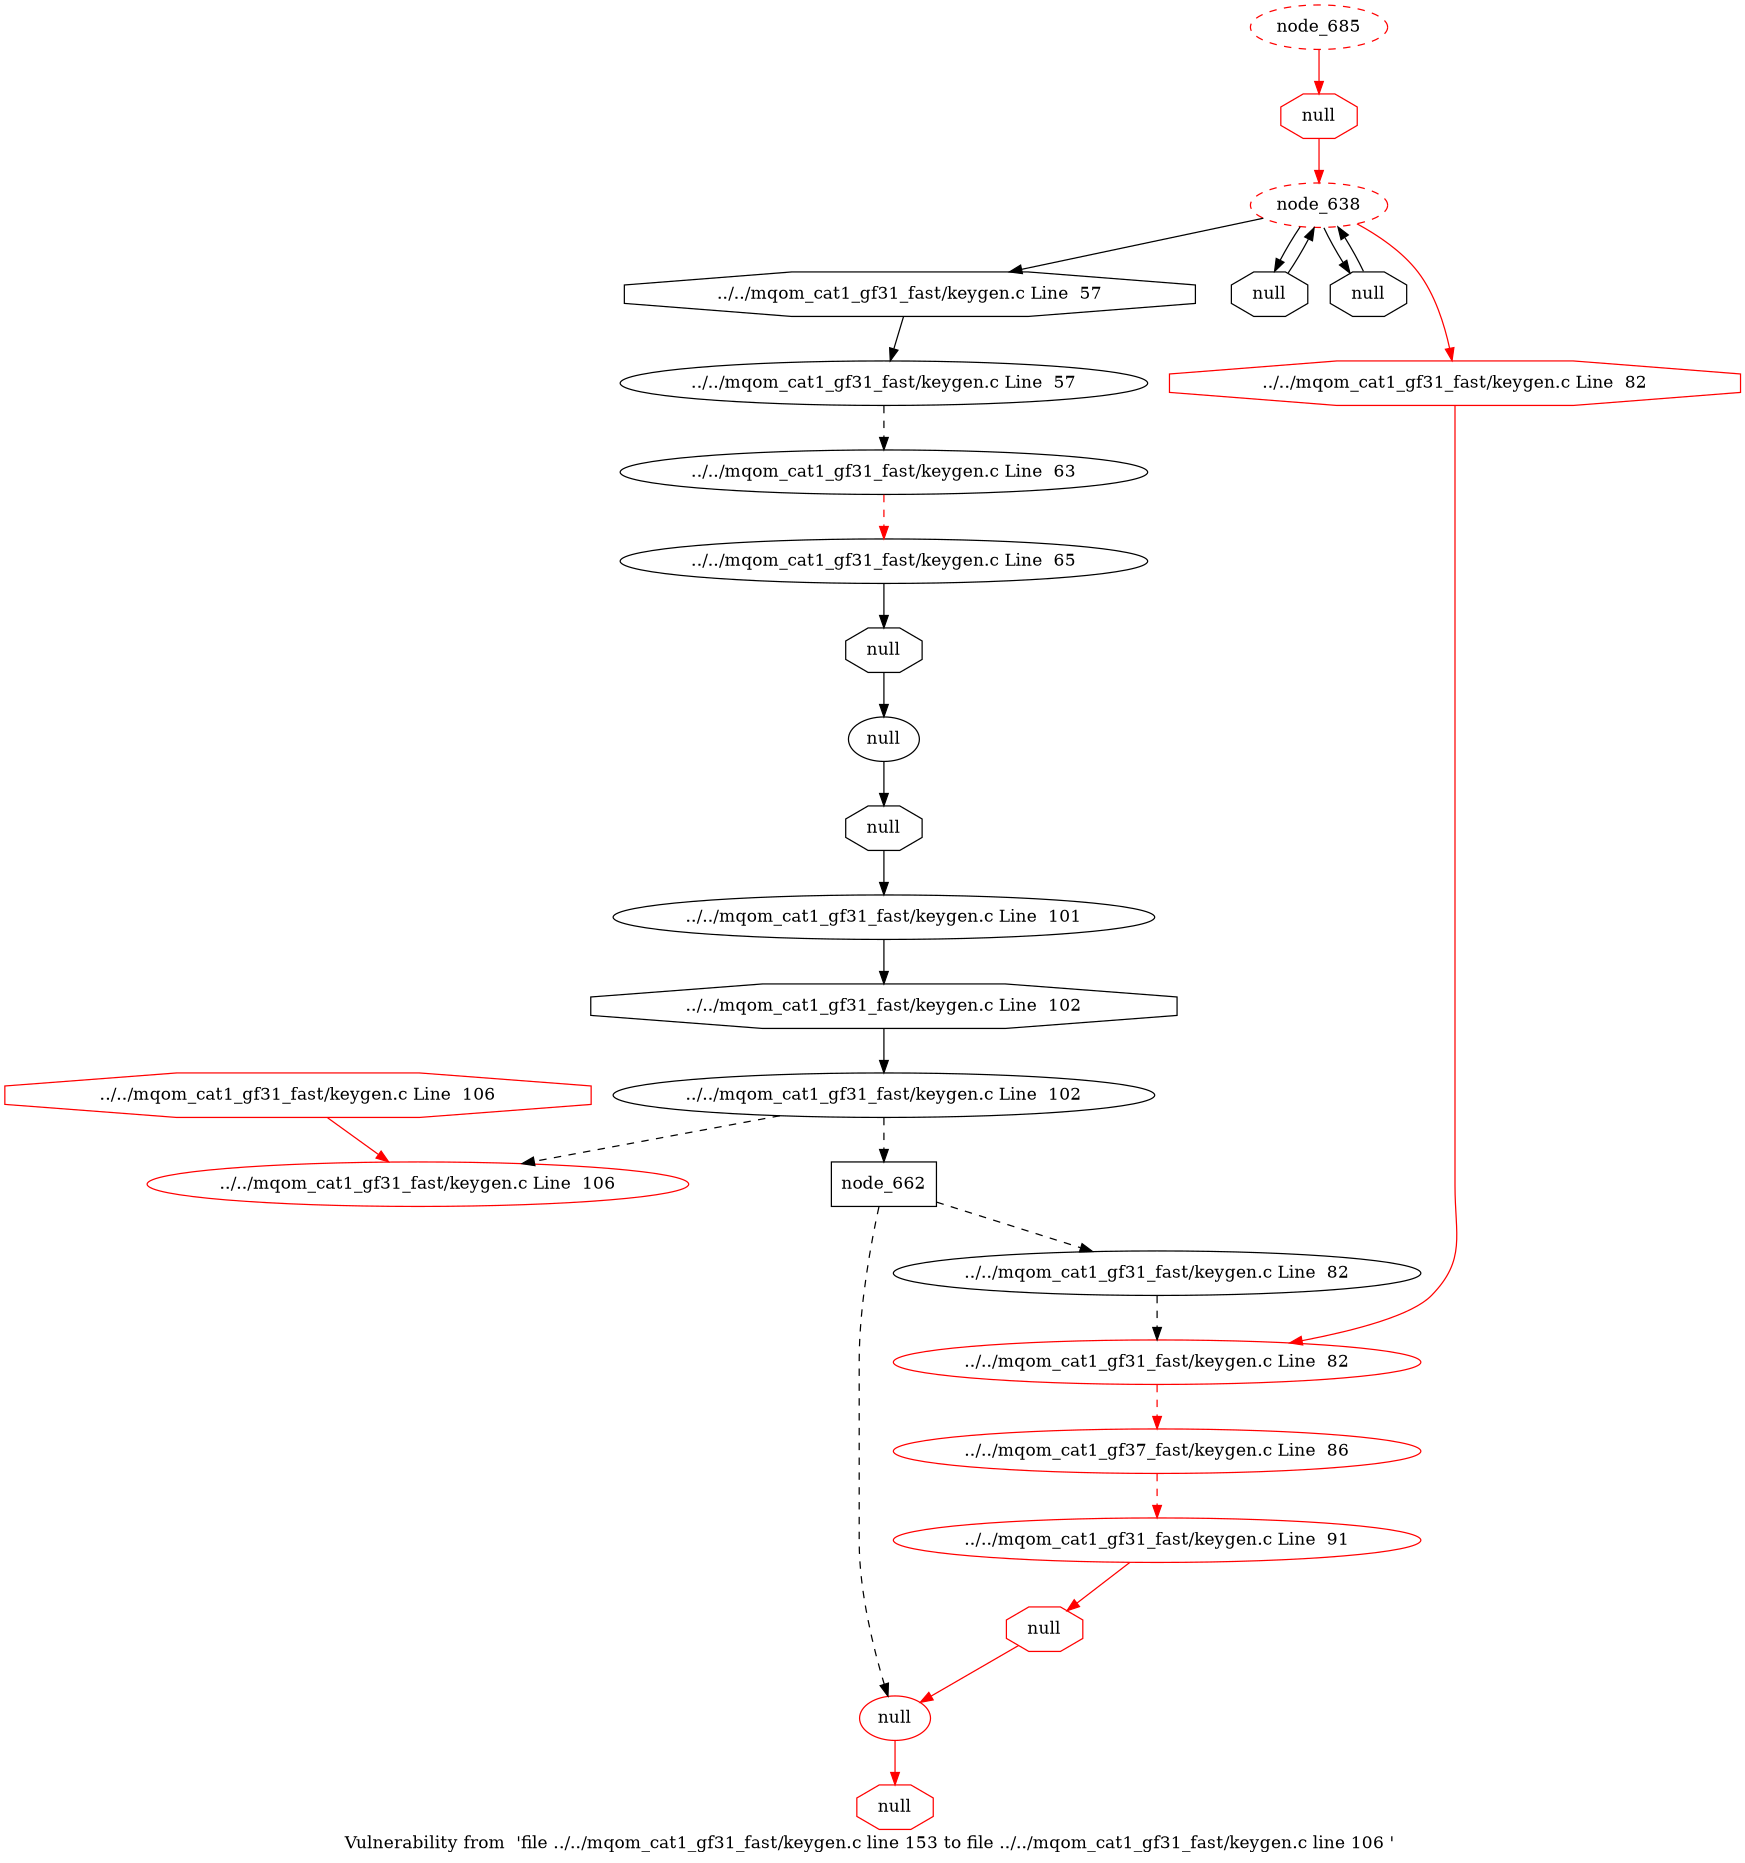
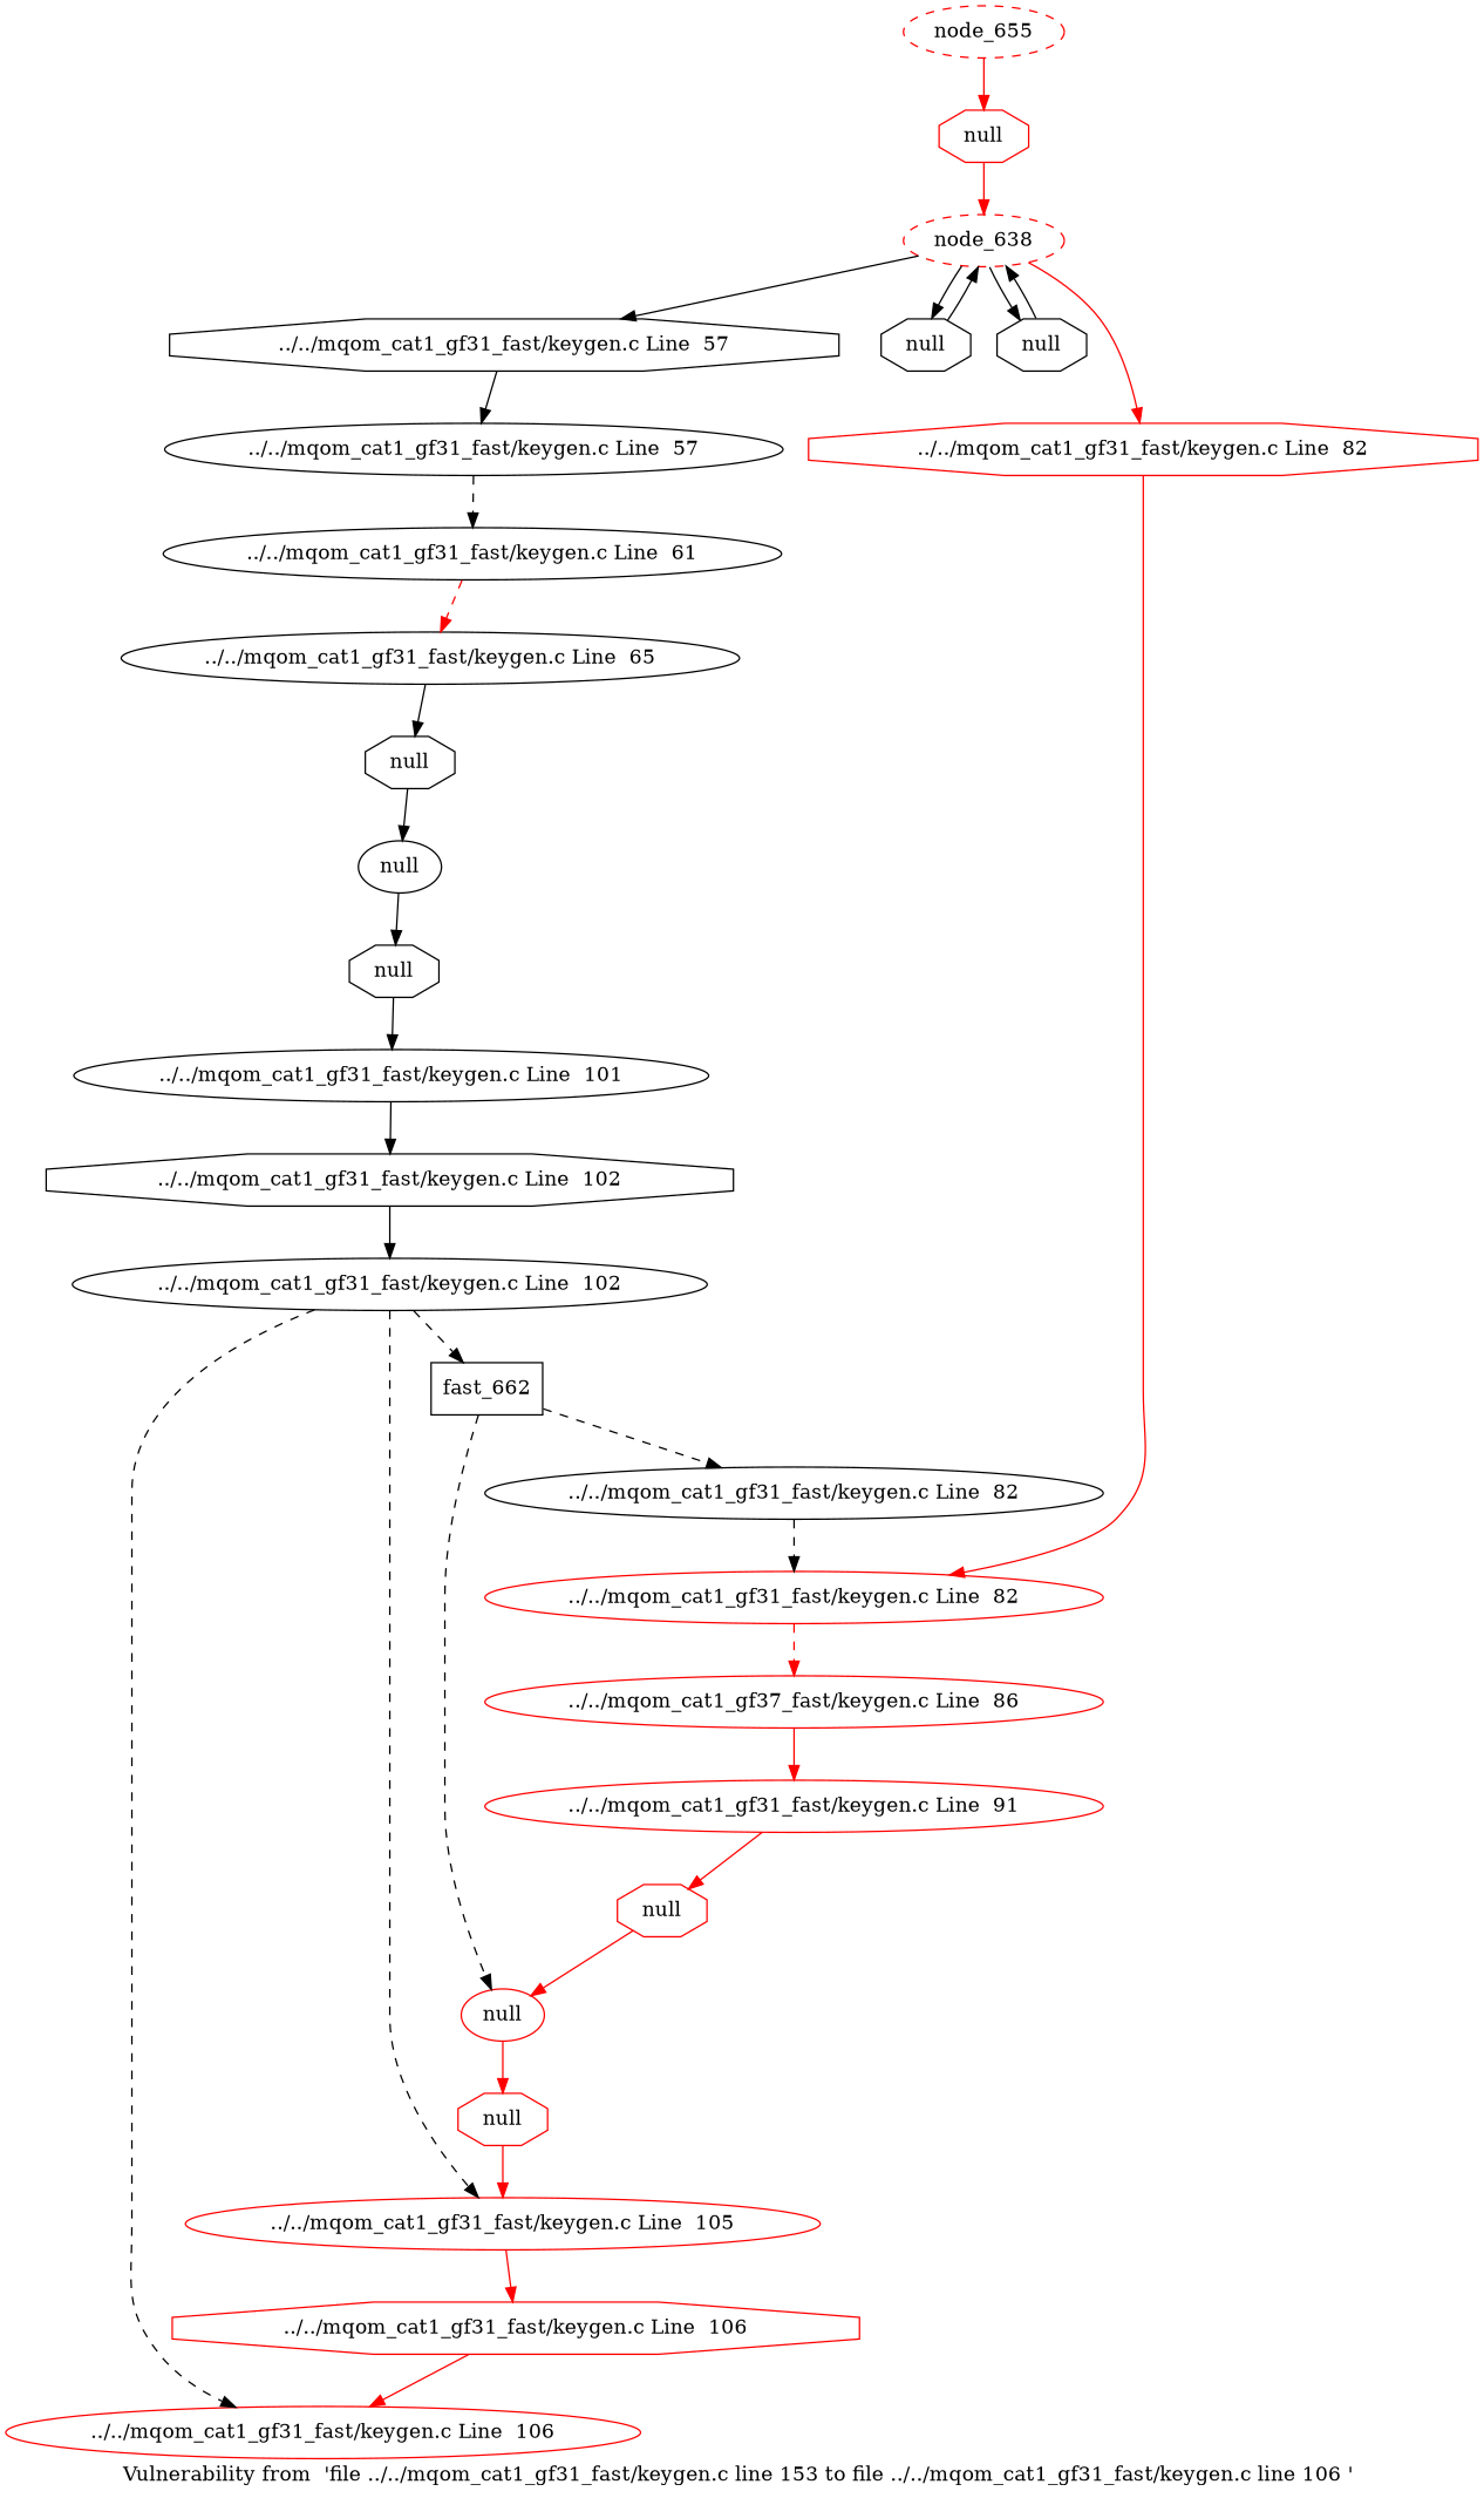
  digraph {
    label="Vulnerability from  'file ../../mqom_cat1_gf31_fast/keygen.c line 153 to file ../../mqom_cat1_gf31_fast/keygen.c line 106 ' "
    node [shape=ellipse style=solid]
    n1 [label=null shape=octagon]
    n2 [label=null]
    n3 [label=null shape=octagon]
    n4 [label="../../mqom_cat1_gf31_fast/keygen.c Line  101"]
    n5 [label="../../mqom_cat1_gf31_fast/keygen.c Line  102" shape=octagon]
    n6 [label="../../mqom_cat1_gf31_fast/keygen.c Line  65"]
-   n7 [label="../../mqom_cat1_gf31_fast/keygen.c Line  63"]
+   n7 [label="../../mqom_cat1_gf31_fast/keygen.c Line  61"]
    node_638 [color=red style=dashed]
    n9 [label="../../mqom_cat1_gf31_fast/keygen.c Line  57" shape=octagon]
    n10 [label=null shape=octagon]
    n11 [label=null shape=octagon]
    n12 [color=red label="../../mqom_cat1_gf31_fast/keygen.c Line  82" shape=octagon]
    n13 [label="../../mqom_cat1_gf31_fast/keygen.c Line  57"]
    n14 [color=red label="../../mqom_cat1_gf31_fast/keygen.c Line  82"]
    n15 [color=red label="../../mqom_cat1_gf37_fast/keygen.c Line  86"]
    n16 [color=red label=null shape=octagon]
+   n17 [color=red label="../../mqom_cat1_gf31_fast/keygen.c Line  105"]
    n18 [color=red label="../../mqom_cat1_gf31_fast/keygen.c Line  106" shape=octagon]
    n19 [color=red label="../../mqom_cat1_gf31_fast/keygen.c Line  106"]
-   node_662 [shape=box]
+   node_662 [shape=box label=fast_662]
    n21 [label="../../mqom_cat1_gf31_fast/keygen.c Line  82"]
    n22 [color=red label=null]
    n23 [label="../../mqom_cat1_gf31_fast/keygen.c Line  102"]
-   node_655 [color=red style=dashed label=node_685]
+   node_655 [color=red style=dashed]
    n25 [color=red label=null shape=octagon]
    n26 [color=red label="../../mqom_cat1_gf31_fast/keygen.c Line  91"]
    n27 [color=red label=null shape=octagon]
    n1 -> n2
    n2 -> n3
    n3 -> n4
    n4 -> n5
    n5 -> n23
    n6 -> n1
    n7 -> n6 [color=red style=dashed]
    node_638 -> n9
    node_638 -> n10
    node_638 -> n11
    node_638 -> n12 [color=red]
    n9 -> n13
    n10 -> node_638
    n11 -> node_638
    n12 -> n14 [color=red]
    n13 -> n7 [style=dashed]
    n14 -> n15 [color=red style=dashed]
-   n15 -> n26 [color=red style=dashed]
+   n15 -> n26 [color=red style=solid]
+   n16 -> n17 [color=red]
+   n17 -> n18 [color=red]
    n18 -> n19 [color=red]
    node_662 -> n21 [style=dashed]
    node_662 -> n22 [style=dashed]
    n21 -> n14 [style=dashed]
    n22 -> n16 [color=red]
+   n23 -> n17 [style=dashed]
    n23 -> n19 [style=dashed]
    n23 -> node_662 [style=dashed]
    node_655 -> n25 [color=red]
    n25 -> node_638 [color=red]
    n26 -> n27 [color=red]
    n27 -> n22 [color=red]
  }
